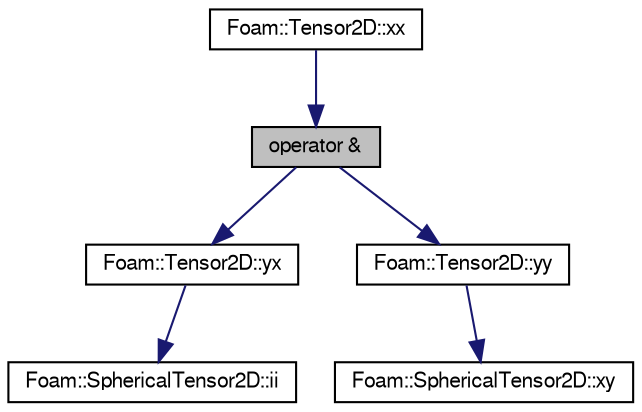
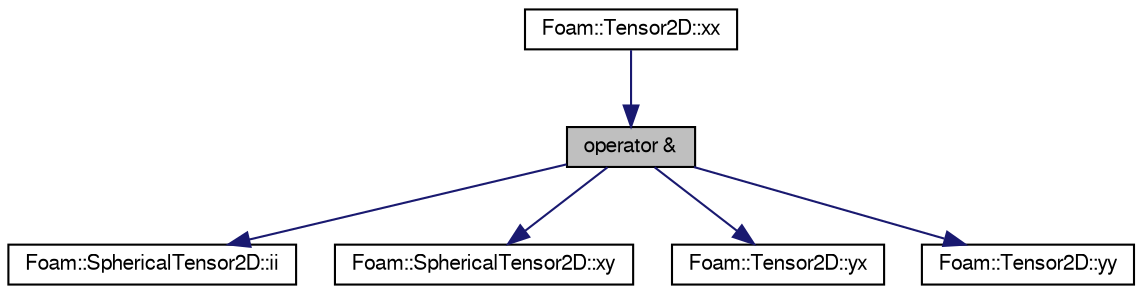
  digraph {
    rankdir=TB
    node [color=black fontname=FreeSans fontsize=10 shape=record]
    edge [color=midnightblue fontname=FreeSans fontsize=10 labelfontname=FreeSans labelfontsize=10 style=solid]
    n1 [fillcolor=grey75 fontcolor=black height=0.2 label="operator &" style=filled width=0.4]
    n2 [height=0.2 label="Foam::SphericalTensor2D::ii" width=0.4]
    n3 [height=0.2 label="Foam::SphericalTensor2D::xy" width=0.4]
    n4 [height=0.2 label="Foam::Tensor2D::yx" width=0.4]
    n5 [height=0.2 label="Foam::Tensor2D::yy" width=0.4]
    n6 [height=0.2 label="Foam::Tensor2D::xx" width=0.4]
-   n4 -> n2
-   n5 -> n3
+   n1 -> n2
+   n1 -> n3
    n1 -> n4
    n1 -> n5
    n6 -> n1
  }
